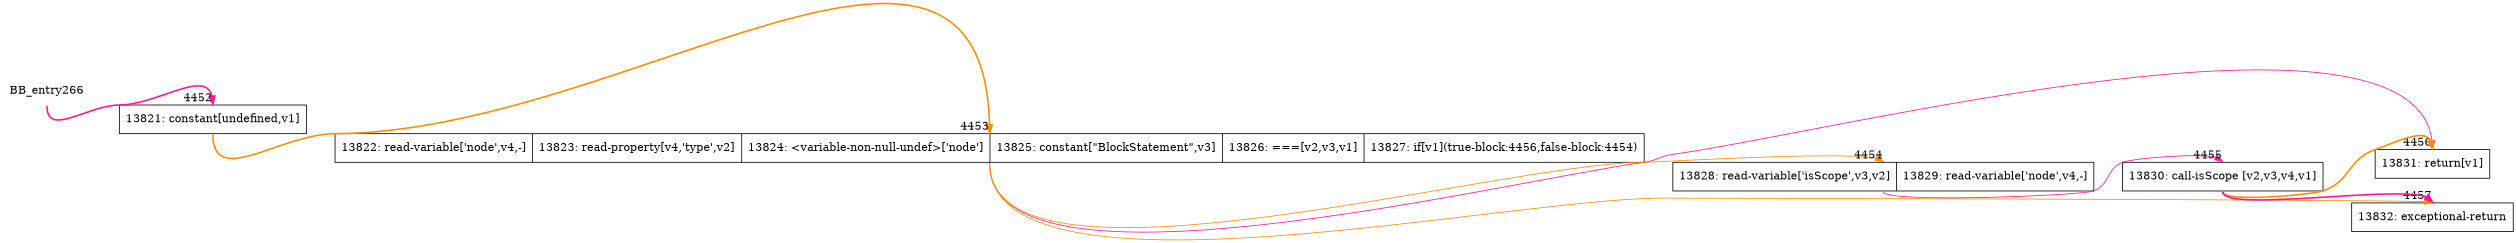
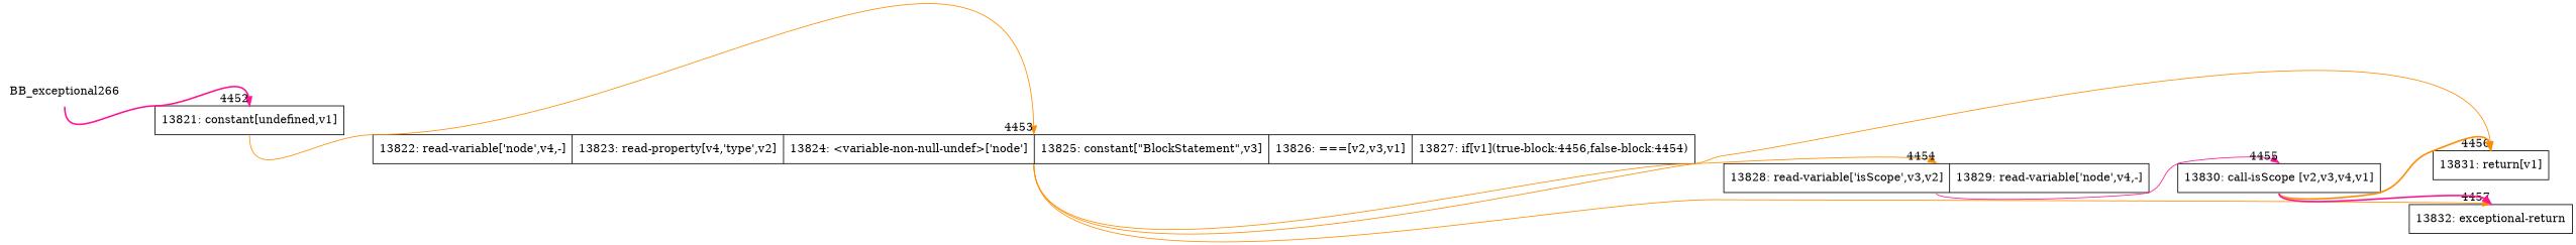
  digraph {
    rankdir=LR
    node [shape=record]
    edge [color=darkorange headport=n style=bold tailport=s]
-   BB_entry266 [shape=none]
+   BB_entry266 [shape=none label=BB_exceptional266]
    n2 [label="{13821: constant[undefined,v1]}"]
    n3 [label="{13822: read-variable['node',v4,-]|13823: read-property[v4,'type',v2]|13824: \<variable-non-null-undef\>['node']|13825: constant[\"BlockStatement\",v3]|13826: ===[v2,v3,v1]|13827: if[v1](true-block:4456,false-block:4454)}"]
    n4 [label="{13831: return[v1]}"]
    n5 [label="{13828: read-variable['isScope',v3,v2]|13829: read-variable['node',v4,-]}"]
    n6 [label="{13832: exceptional-return}"]
    n7 [label="{13830: call-isScope [v2,v3,v4,v1]}"]
    BB_entry266 -> n2 [color=deeppink headlabel="    4452"]
-   n2 -> n3 [headlabel="      4453"]
-   n3 -> n4 [color=deeppink headlabel="      4456" style=solid]
+   n2 -> n3 [headlabel="      4453" style=solid]
+   n3 -> n4 [headlabel="      4456" style=solid]
    n3 -> n5 [headlabel="      4454" style=solid]
    n3 -> n6 [headlabel="      4457" style=solid]
    n5 -> n7 [color=deeppink headlabel="      4455" style=solid]
    n7 -> n4
    n7 -> n6 [color=deeppink]
  }
